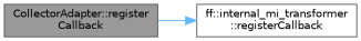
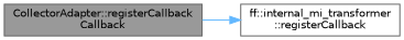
  digraph {
    rankdir=LR
    node [fontname=Helvetica fontsize=10 shape=box style=filled]
-   n1 [color=gray40 fillcolor=grey60 fontcolor=black height=0.2 label="CollectorAdapter::register\lCallback" width=0.4]
+   n1 [color=gray40 fillcolor=grey60 fontcolor=black height=0.2 label="CollectorAdapter::registerCallback\lCallback" width=0.4]
    n2 [color=grey40 fillcolor=white height=0.2 label="ff::internal_mi_transformer\l::registerCallback" width=0.4]
    n1 -> n2 [color=steelblue1 fontname=Helvetica fontsize=10 labelfontname=Helvetica labelfontsize=10 style=solid]
  }
